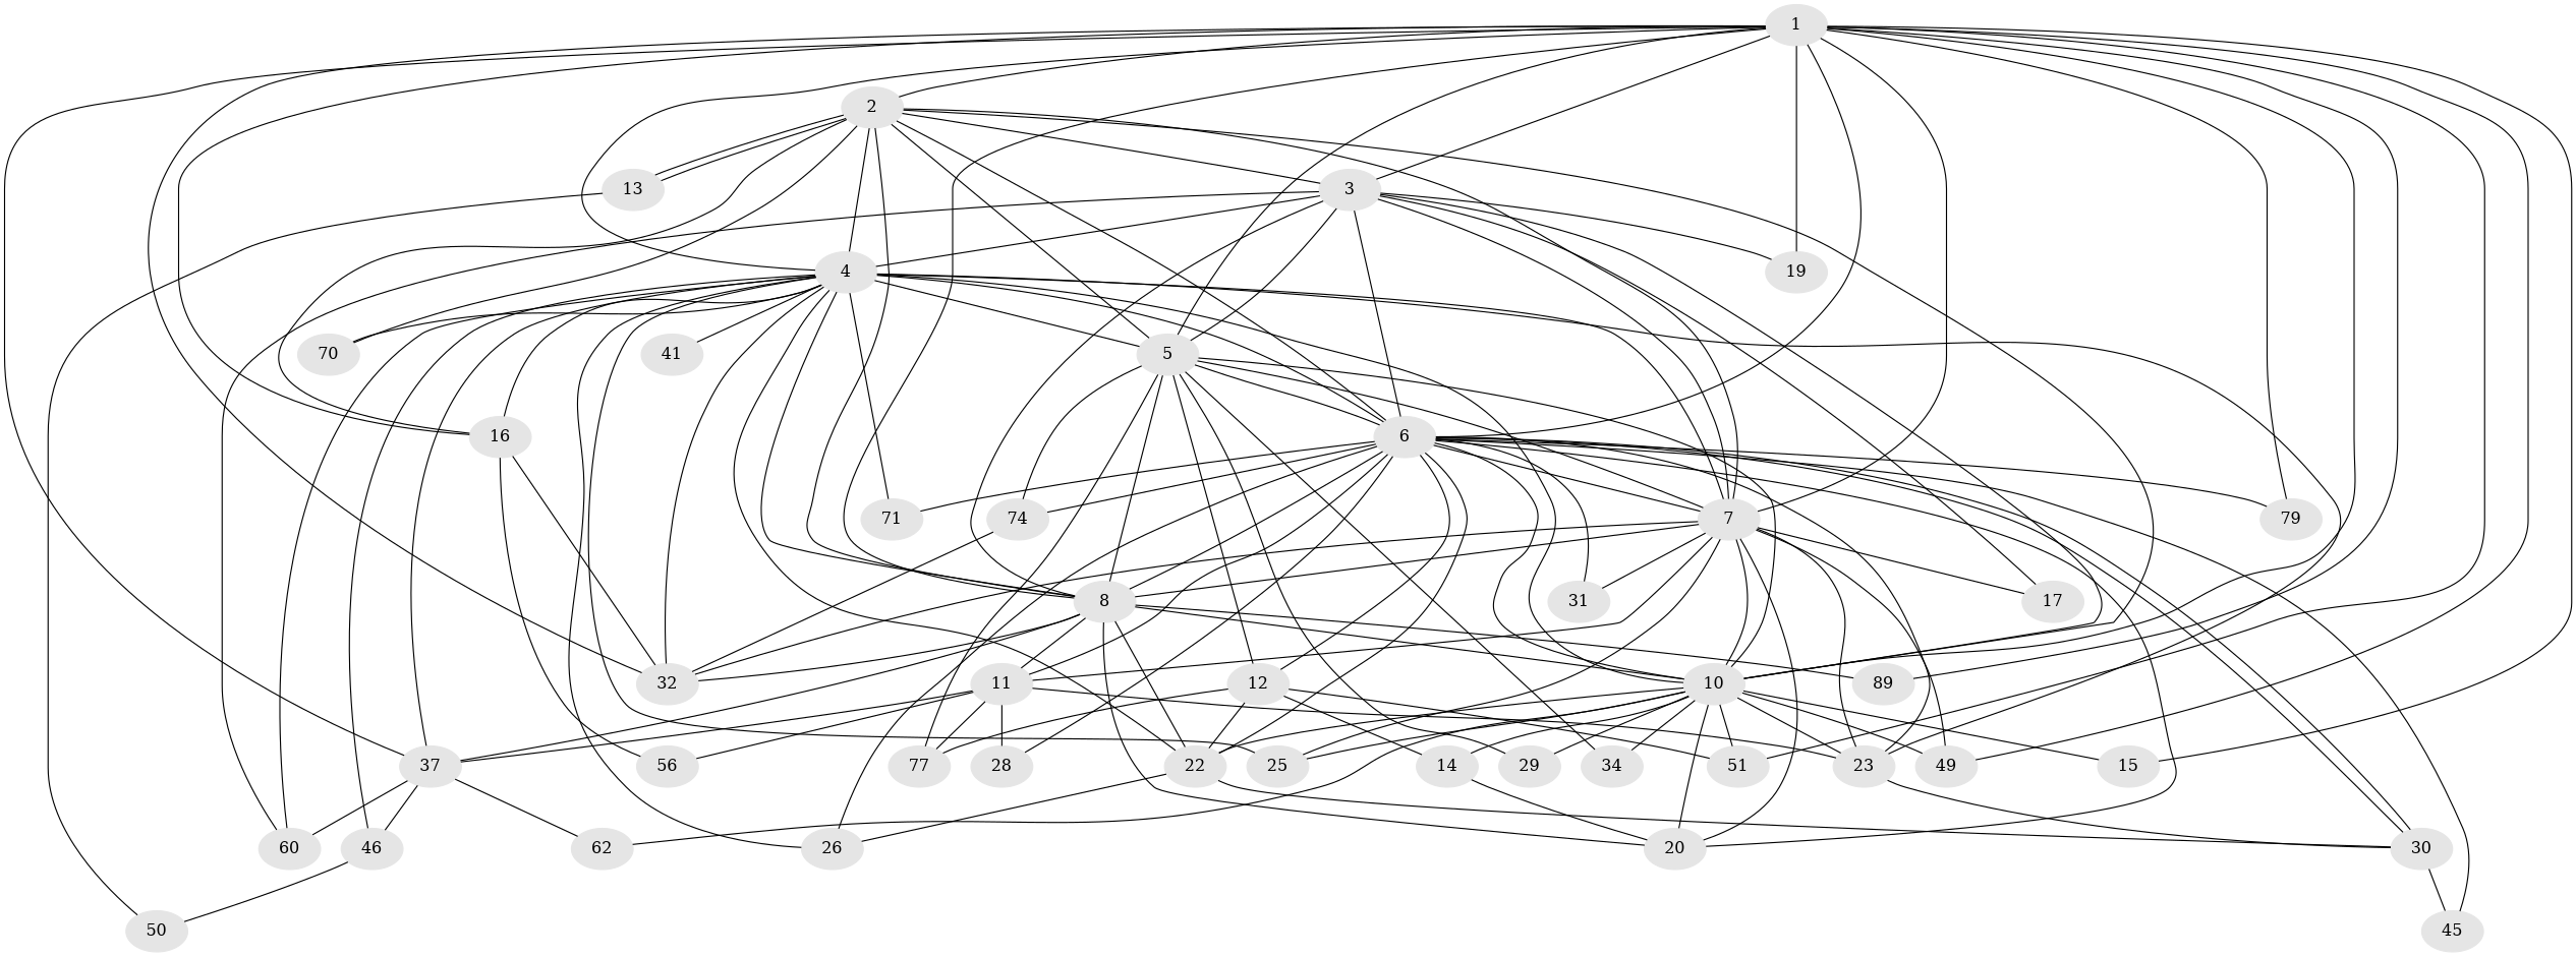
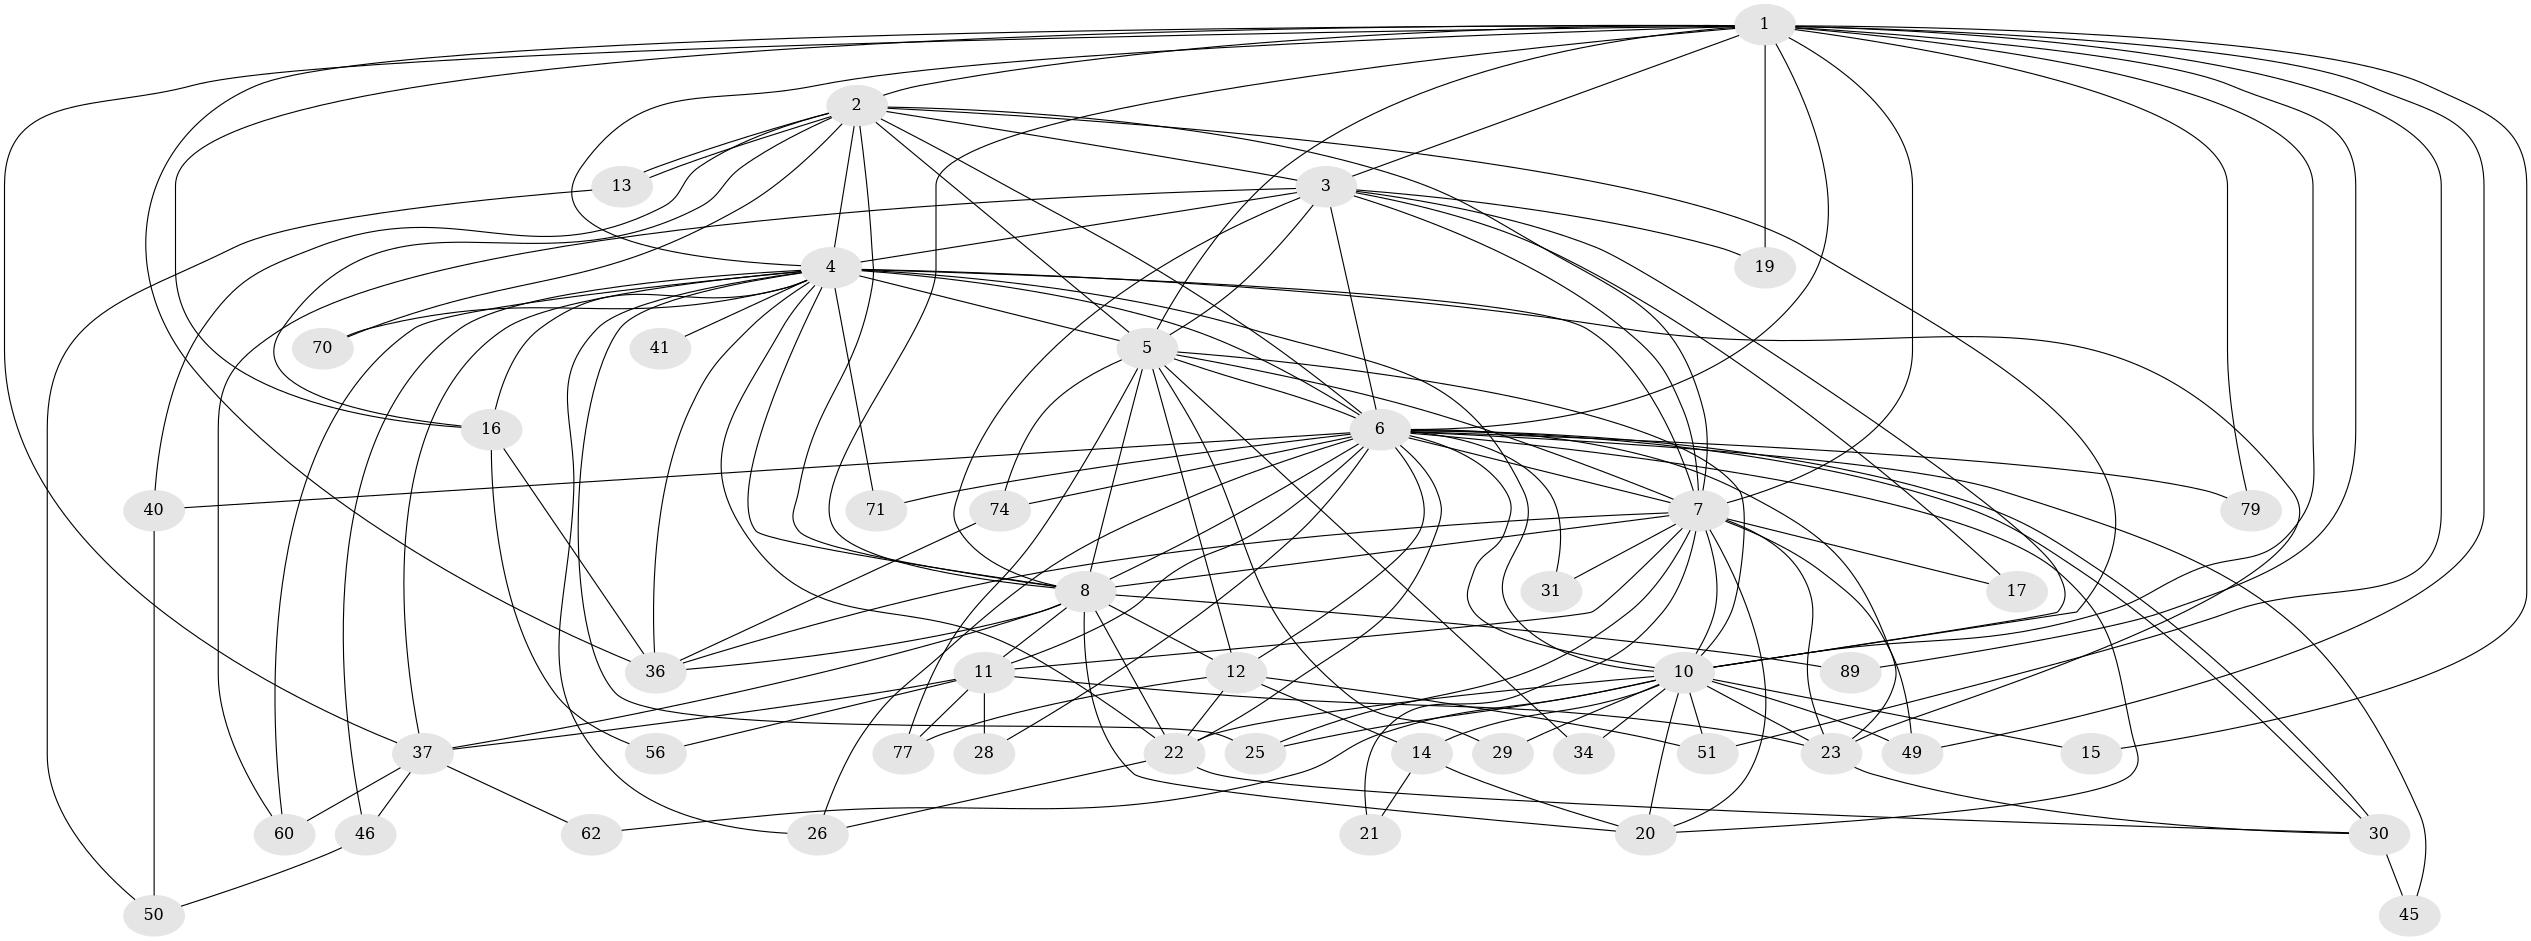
  graph {
    node [color=gray90 style=filled]
    1
    2
    3
    4 [super="+35+9+75+57+43+44"]
    5 [super="+64"]
    6
    7 [super="+27+66+24"]
    8
    10
    15
    16 [super="+47"]
    19 [super="+91"]
-   36 [super="+55+42+93+68+59" label=32]
+   36 [super="+55+42+93+68+59"]
    37 [super="+54+69+38"]
    49 [super="+87+76"]
    51 [super="+85"]
    79
    89
    13
+   40
    70
    17
    60 [super="+61"]
    22 [super="+78+63"]
    23 [super="+58+33+81+92"]
    25
    26
    41
    46
    71
    12
    29
    34
    74
    77 [super="+82"]
    11 [super="+53+18+88"]
    20 [super="+48+39"]
    28
    30 [super="+32"]
    31
    45
+   21
    14
    62
    56
    50 [super="+90"]
    1 -- 2
    1 -- 3
    1 -- 4 [weight=3]
    1 -- 5
    1 -- 6
    1 -- 7 [weight=2]
    1 -- 8
    1 -- 10
    1 -- 15
    1 -- 16
    1 -- 19 [weight=2]
    1 -- 36
    1 -- 37
    1 -- 49
    1 -- 51
    1 -- 79
    1 -- 89
    2 -- 3
    2 -- 4 [weight=2]
    2 -- 5
    2 -- 6
    2 -- 7
    2 -- 8
    2 -- 10
    2 -- 16
    2 -- 13
    2 -- 13
+   2 -- 40
    2 -- 70
    3 -- 4 [weight=2]
    3 -- 5
    3 -- 6
    3 -- 7
    3 -- 8
    3 -- 10
    3 -- 19
    3 -- 17
    3 -- 60
    4 -- 5 [weight=3]
    4 -- 6 [weight=4]
    4 -- 7 [weight=3]
    4 -- 8 [weight=2]
    4 -- 10 [weight=3]
    4 -- 16
    4 -- 36 [weight=2]
    4 -- 37
    4 -- 70
    4 -- 60
    4 -- 22 [weight=2]
    4 -- 23
    4 -- 25 [weight=2]
    4 -- 26
    4 -- 41 [weight=2]
    4 -- 46
    4 -- 71
    5 -- 6
    5 -- 7
    5 -- 8
    5 -- 10
    5 -- 12
    5 -- 29
    5 -- 34
    5 -- 74
    5 -- 77
    6 -- 7
    6 -- 8
    6 -- 10
    6 -- 79
+   6 -- 40
    6 -- 22
    6 -- 23 [weight=2]
    6 -- 26
    6 -- 71
    6 -- 12
    6 -- 74
    6 -- 11 [weight=3]
    6 -- 20
    6 -- 28
    6 -- 30
    6 -- 30
    6 -- 31
    6 -- 45
    7 -- 8
    7 -- 10
    7 -- 36
    7 -- 49 [weight=2]
    7 -- 17
    7 -- 23
    7 -- 25
    7 -- 11 [weight=2]
    7 -- 20
    7 -- 31
-   8 -- 10
+   7 -- 21
+   8 -- 12
    8 -- 36
    8 -- 37
    8 -- 89
    8 -- 22
    8 -- 11
    8 -- 20
    10 -- 15
    10 -- 49
    10 -- 51
    10 -- 22
    10 -- 23 [weight=2]
    10 -- 25
    10 -- 29
    10 -- 34
    10 -- 20
    10 -- 14
    10 -- 62
    16 -- 36 [weight=2]
    16 -- 56
    37 -- 60
    37 -- 46
    37 -- 62
    13 -- 50
+   40 -- 50
    22 -- 26
    22 -- 30
    23 -- 30
    46 -- 50
    12 -- 51
    12 -- 22
    12 -- 77
    12 -- 14
    74 -- 36
    11 -- 37 [weight=2]
    11 -- 23
    11 -- 77
    11 -- 28
    11 -- 56
    30 -- 45
    14 -- 20
+   14 -- 21
  }
